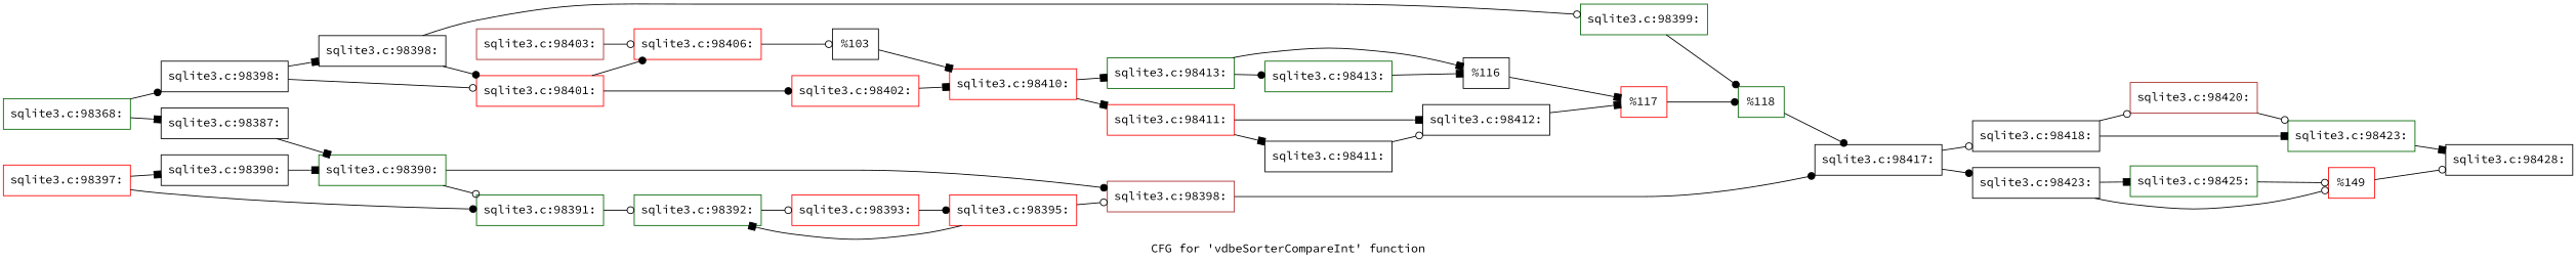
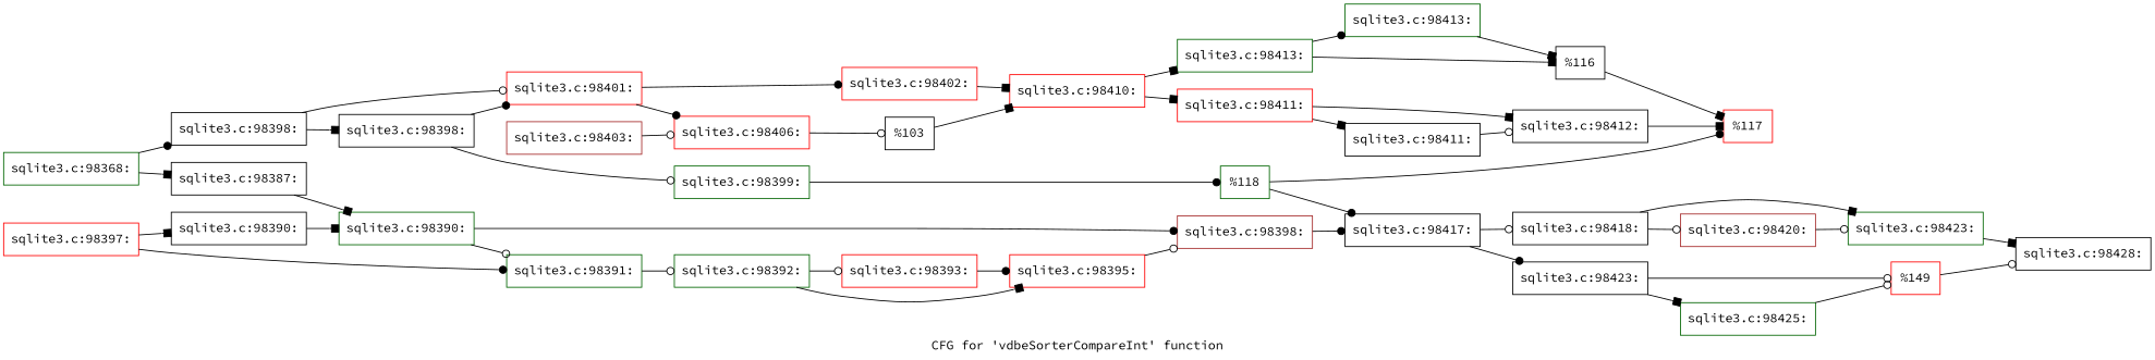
  digraph {
    fontname="Source Code Pro"
    label="CFG for 'vdbeSorterCompareInt' function"
    rankdir=LR
    node [color=black fontname="Source Code Pro" shape=record]
    edge [arrowhead=box fontname="Source Code Pro"]
    n1 [color=darkgreen label="{sqlite3.c:98368:}"]
    n2 [label="{sqlite3.c:98387:}"]
    n3 [label="{sqlite3.c:98398:}"]
    n4 [color=darkgreen label="{sqlite3.c:98390:}"]
    n5 [label="{sqlite3.c:98398:}"]
    n6 [color=red label="{sqlite3.c:98401:}"]
    n7 [color=darkgreen label="{sqlite3.c:98391:}"]
    n8 [color=brown label="{sqlite3.c:98398:}"]
    n9 [color=darkgreen label="{sqlite3.c:98399:}"]
    n10 [color=red label="{sqlite3.c:98402:}"]
    n11 [color=red label="{sqlite3.c:98406:}"]
    n12 [color=darkgreen label="{sqlite3.c:98392:}"]
    n13 [label="{sqlite3.c:98417:}"]
    n14 [color=red label="{sqlite3.c:98393:}"]
    n15 [color=red label="{sqlite3.c:98395:}"]
    n16 [color=red label="{sqlite3.c:98397:}"]
    n17 [label="{sqlite3.c:98390:}"]
    n18 [label="{sqlite3.c:98418:}"]
    n19 [label="{sqlite3.c:98423:}"]
    n20 [color=brown label="{sqlite3.c:98420:}"]
    n21 [color=darkgreen label="{sqlite3.c:98423:}"]
    n22 [color=darkgreen label="{sqlite3.c:98425:}"]
    n23 [color=red label="{%149}"]
    n24 [color=darkgreen label="{%118}"]
    n25 [color=red label="{sqlite3.c:98410:}"]
    n26 [color=brown label="{sqlite3.c:98403:}"]
    n27 [color=red label="{sqlite3.c:98411:}"]
    n28 [color=darkgreen label="{sqlite3.c:98413:}"]
    n29 [label="{%103}"]
    n30 [label="{sqlite3.c:98411:}"]
    n31 [label="{sqlite3.c:98412:}"]
    n32 [color=darkgreen label="{sqlite3.c:98413:}"]
    n33 [label="{%116}"]
    n34 [color=red label="{%117}"]
    n35 [label="{sqlite3.c:98428:}"]
    n1 -> n2
    n1 -> n3 [arrowhead=dot]
    n2 -> n4
    n3 -> n5
    n3 -> n6 [arrowhead=odot]
    n4 -> n7 [arrowhead=odot]
    n4 -> n8 [arrowhead=dot]
    n5 -> n6 [arrowhead=dot]
    n5 -> n9 [arrowhead=odot]
    n6 -> n10 [arrowhead=dot]
    n6 -> n11 [arrowhead=dot]
    n7 -> n12 [arrowhead=odot]
    n8 -> n13 [arrowhead=dot]
    n9 -> n24 [arrowhead=dot]
    n10 -> n25
    n11 -> n29 [arrowhead=odot]
    n12 -> n14 [arrowhead=odot]
-   n15 -> n12
+   n12 -> n15
    n13 -> n18 [arrowhead=odot]
    n13 -> n19 [arrowhead=dot]
    n14 -> n15 [arrowhead=dot]
    n15 -> n8 [arrowhead=odot]
    n16 -> n7 [arrowhead=dot]
    n16 -> n17
    n17 -> n4
    n18 -> n20 [arrowhead=odot]
    n18 -> n21
    n19 -> n22
    n19 -> n23 [arrowhead=odot]
    n20 -> n21 [arrowhead=odot]
    n21 -> n35
    n22 -> n23 [arrowhead=odot]
    n23 -> n35 [arrowhead=odot]
    n24 -> n13 [arrowhead=dot]
    n25 -> n27
    n25 -> n28
    n26 -> n11 [arrowhead=odot]
    n27 -> n30
    n27 -> n31
    n28 -> n32 [arrowhead=dot]
    n28 -> n33
    n29 -> n25
    n30 -> n31 [arrowhead=odot]
    n31 -> n34
    n32 -> n33
    n33 -> n34
-   n34 -> n24 [arrowhead=dot]
+   n24 -> n34 [arrowhead=dot]
  }
